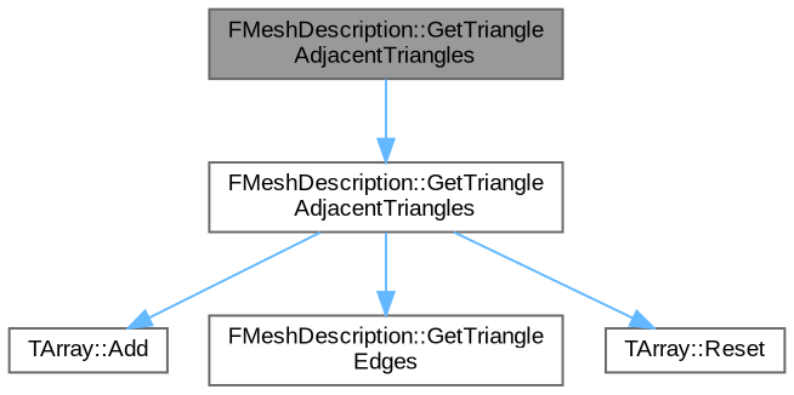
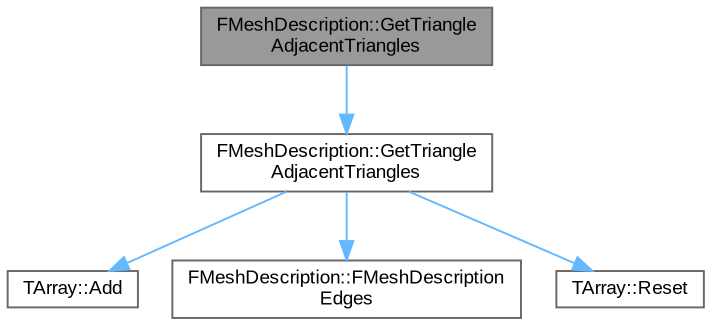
  digraph {
    rankdir=TB
    fontname="Liberation Sans"
    node [color=grey40 fillcolor=white fontname="Liberation Sans" fontsize=10 shape=box style=filled]
    edge [color=steelblue1 fontname="Liberation Sans" fontsize=10 labelfontname=Helvetica labelfontsize=10 style=solid]
    n1 [color=gray40 fillcolor=grey60 fontcolor=black height=0.2 label="FMeshDescription::GetTriangle\lAdjacentTriangles" width=0.4]
    n2 [height=0.2 label="FMeshDescription::GetTriangle\lAdjacentTriangles" width=0.4]
    n3 [height=0.2 label="TArray::Add" width=0.4]
-   n4 [height=0.2 label="FMeshDescription::GetTriangle\lEdges" width=0.4]
+   n4 [height=0.2 label="FMeshDescription::FMeshDescription\lEdges" width=0.4]
    n5 [height=0.2 label="TArray::Reset" width=0.4]
    n1 -> n2
    n2 -> n3
    n2 -> n4
    n2 -> n5
  }
